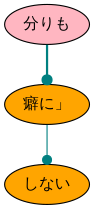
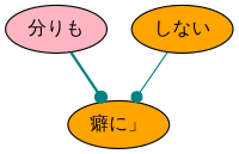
  digraph {
    node [fillcolor=orange style=filled]
    edge [arrowhead=dot color=teal]
    n1 [fillcolor=lightpink label="分りも"]
    n2 [label="癖に」"]
    n3 [label="しない"]
    n1 -> n2 [style=bold]
-   n2 -> n3 [style=solid]
+   n3 -> n2 [style=solid]
  }
